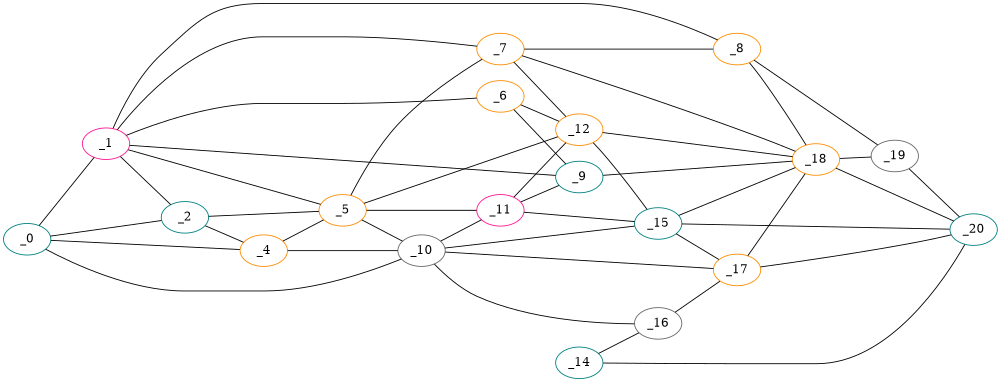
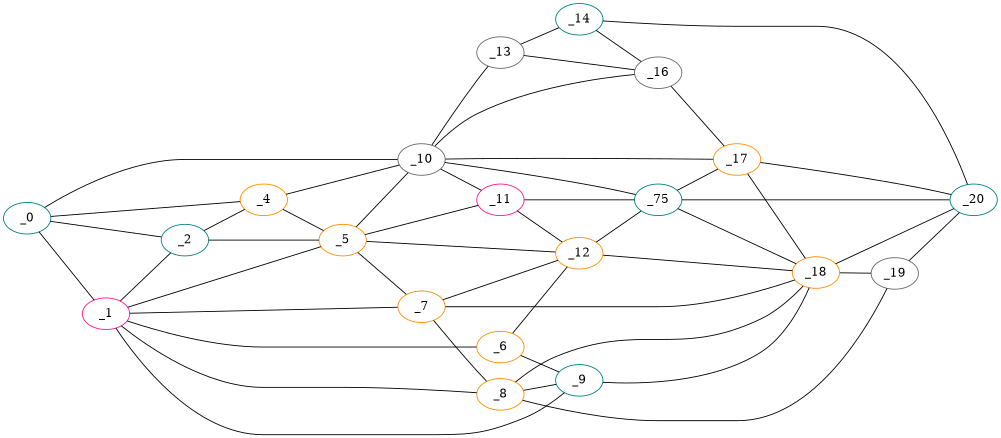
  graph {
    fontname="DejaVu Serif"
    rankdir=LR
    node [color=darkorange fontname="DejaVu Serif" x=94]
    edge [fontname="DejaVu Serif" valence=2]
    _0 [color=teal x=37 y=48]
    _1 [color=deeppink x=39 y=113]
    _2 [color=teal x=42 y=68]
    _4 [x=43 y=64]
    _10 [color=gray40 x=84 y=61]
    _5 [x=63 y=84]
    _6 [x=63 y=114]
    _7 [x=65 y=92]
    _8 [x=65 y=100]
    _9 [color=teal x=80 y=119]
+   _13 [color=gray40 x=88 y=27]
    _11 [color=deeppink x=84 y=70]
-   _15 [color=teal x=93 y=62]
+   _15 [color=teal x=93 y=62 label=_75]
    _16 [color=gray40 y=47]
    _17 [y=55]
    _12 [x=85 y=79]
    _18 [y=90]
    _19 [color=gray40 y=111]
    _14 [color=teal x=93 y=34]
    _20 [color=teal x=95 y=39]
    _0 -- _1 [valence=1]
    _0 -- _2
    _0 -- _4
    _0 -- _10
    _1 -- _2 [valence=1]
    _1 -- _5
    _1 -- _6
    _1 -- _7
    _1 -- _8 [valence=1]
    _1 -- _9 [valence=1]
    _2 -- _4
    _2 -- _5 [valence=1]
    _4 -- _10
    _4 -- _5
+   _10 -- _13
    _10 -- _11 [valence=1]
    _10 -- _15
    _10 -- _16
    _10 -- _17
    _5 -- _10 [valence=1]
    _5 -- _7 [valence=1]
    _5 -- _11
    _5 -- _12
    _6 -- _9 [valence=1]
    _6 -- _12
    _7 -- _8
    _7 -- _12
    _7 -- _18
-   _11 -- _9
+   _8 -- _9
    _8 -- _18 [valence=1]
    _8 -- _19
    _9 -- _18 [valence=1]
+   _13 -- _16
+   _13 -- _14 [valence=1]
    _11 -- _15 [valence=1]
    _11 -- _12
    _15 -- _17
    _15 -- _18
    _15 -- _20 [valence=1]
    _16 -- _17
    _17 -- _18 [valence=1]
    _17 -- _20
    _12 -- _15
    _12 -- _18 [valence=1]
    _18 -- _19
    _18 -- _20
    _19 -- _20 [valence=1]
    _14 -- _16
    _14 -- _20 [valence=1]
  }
